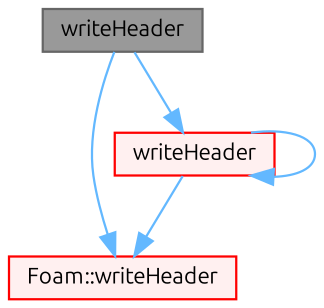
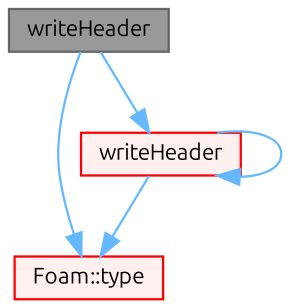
  digraph {
    rankdir=TB
    fontname=Ubuntu
    node [color=red fillcolor="#FFF0F0" fontname=Ubuntu fontsize=10 shape=box style=filled]
    edge [color=steelblue1 fontname=Ubuntu fontsize=10 labelfontname=Helvetica labelfontsize=10 style=solid]
    n1 [color=gray40 fillcolor=grey60 fontcolor=black height=0.2 label=writeHeader width=0.4]
-   n2 [height=0.2 label="Foam::writeHeader" width=0.4]
+   n2 [height=0.2 label="Foam::type" width=0.4]
    n3 [height=0.2 label=writeHeader width=0.4]
    n1 -> n2
    n1 -> n3
    n3 -> n2
    n3 -> n3
  }
